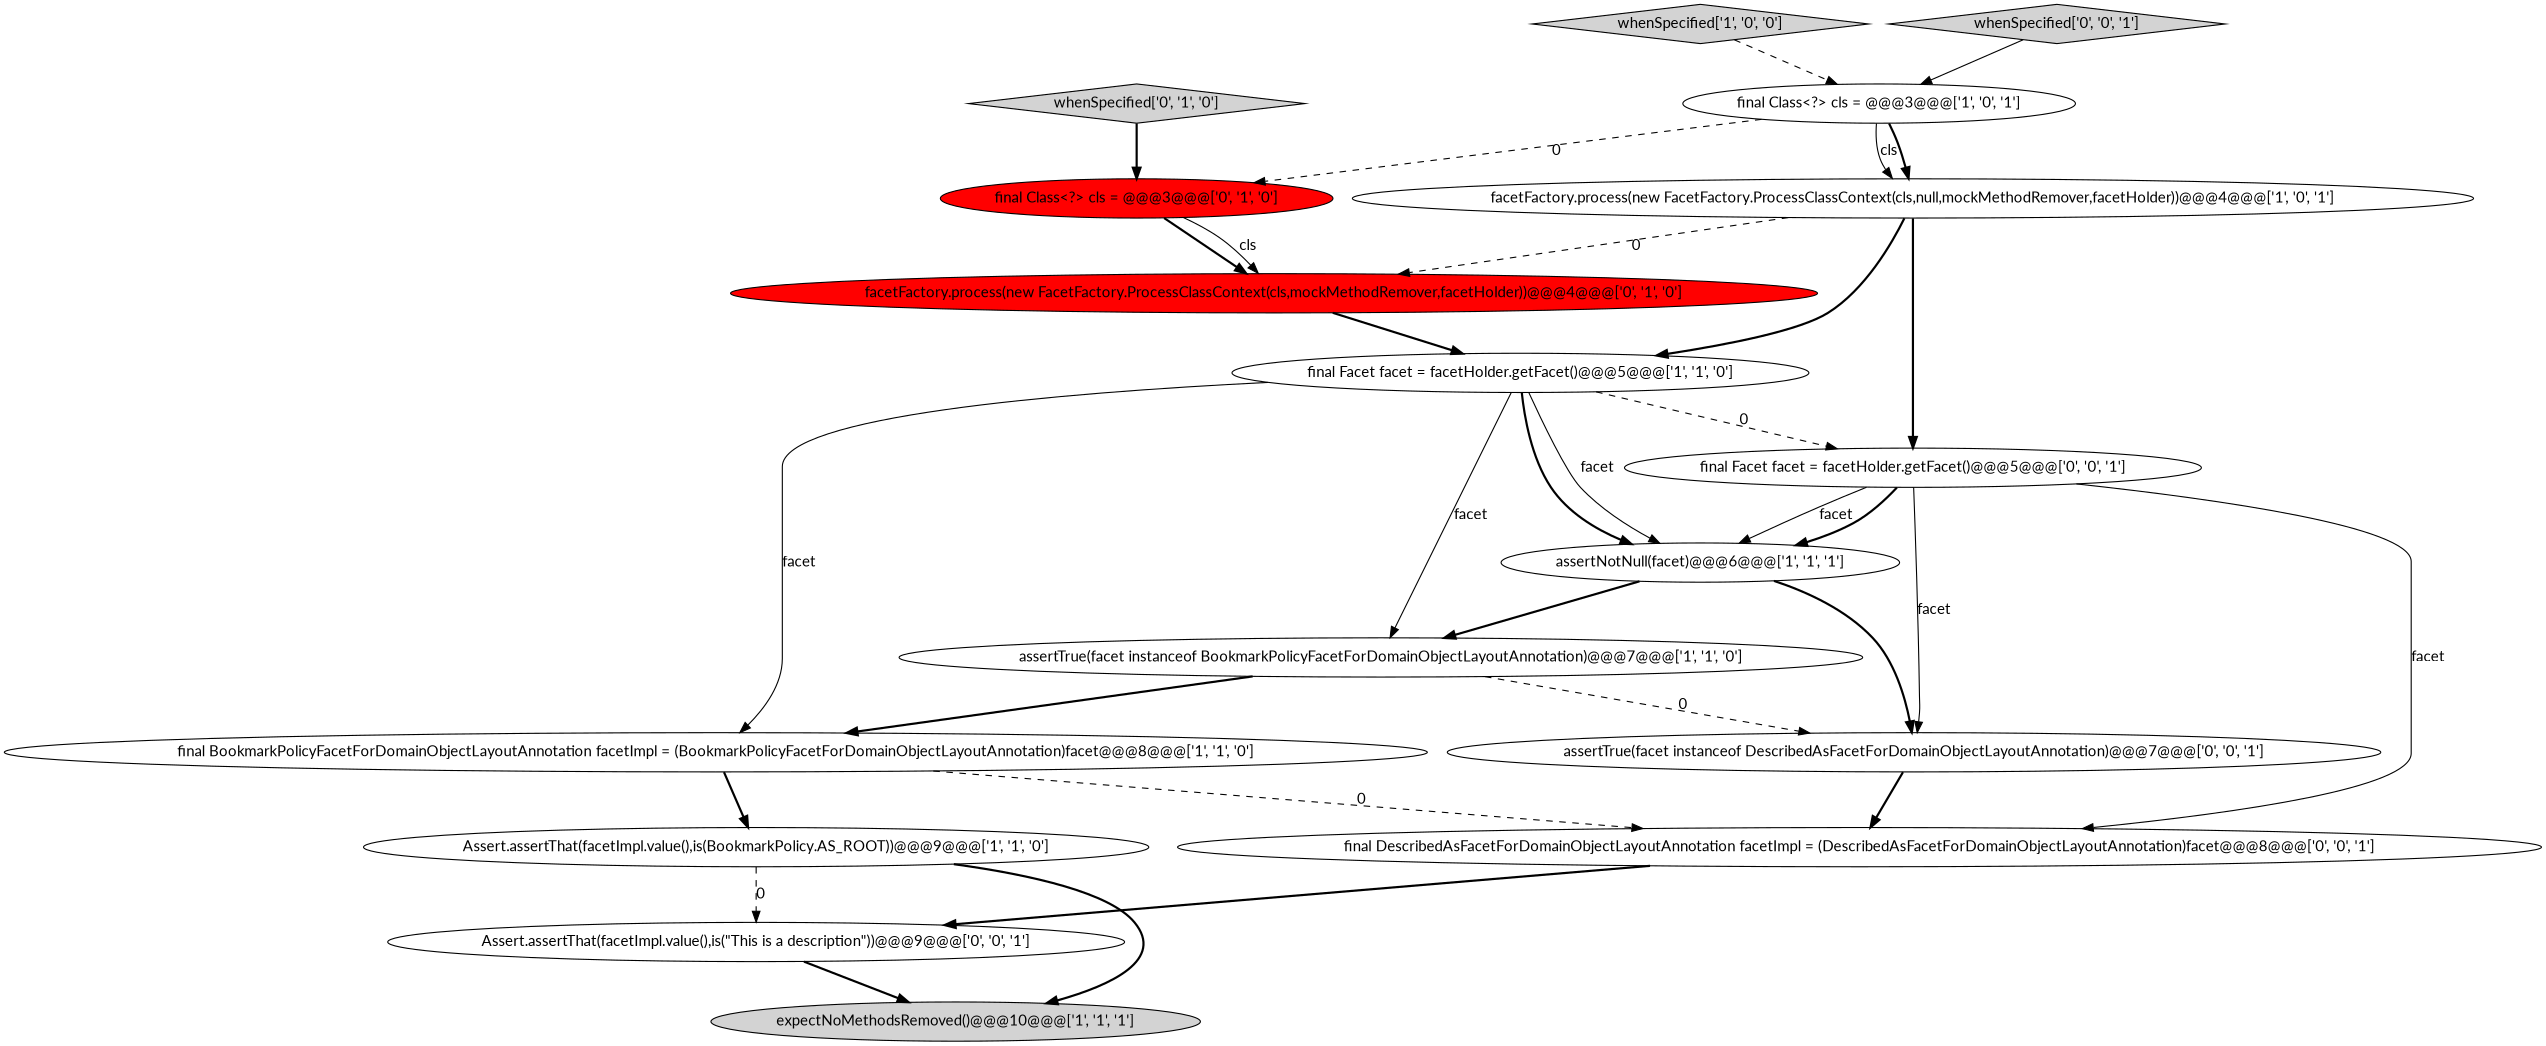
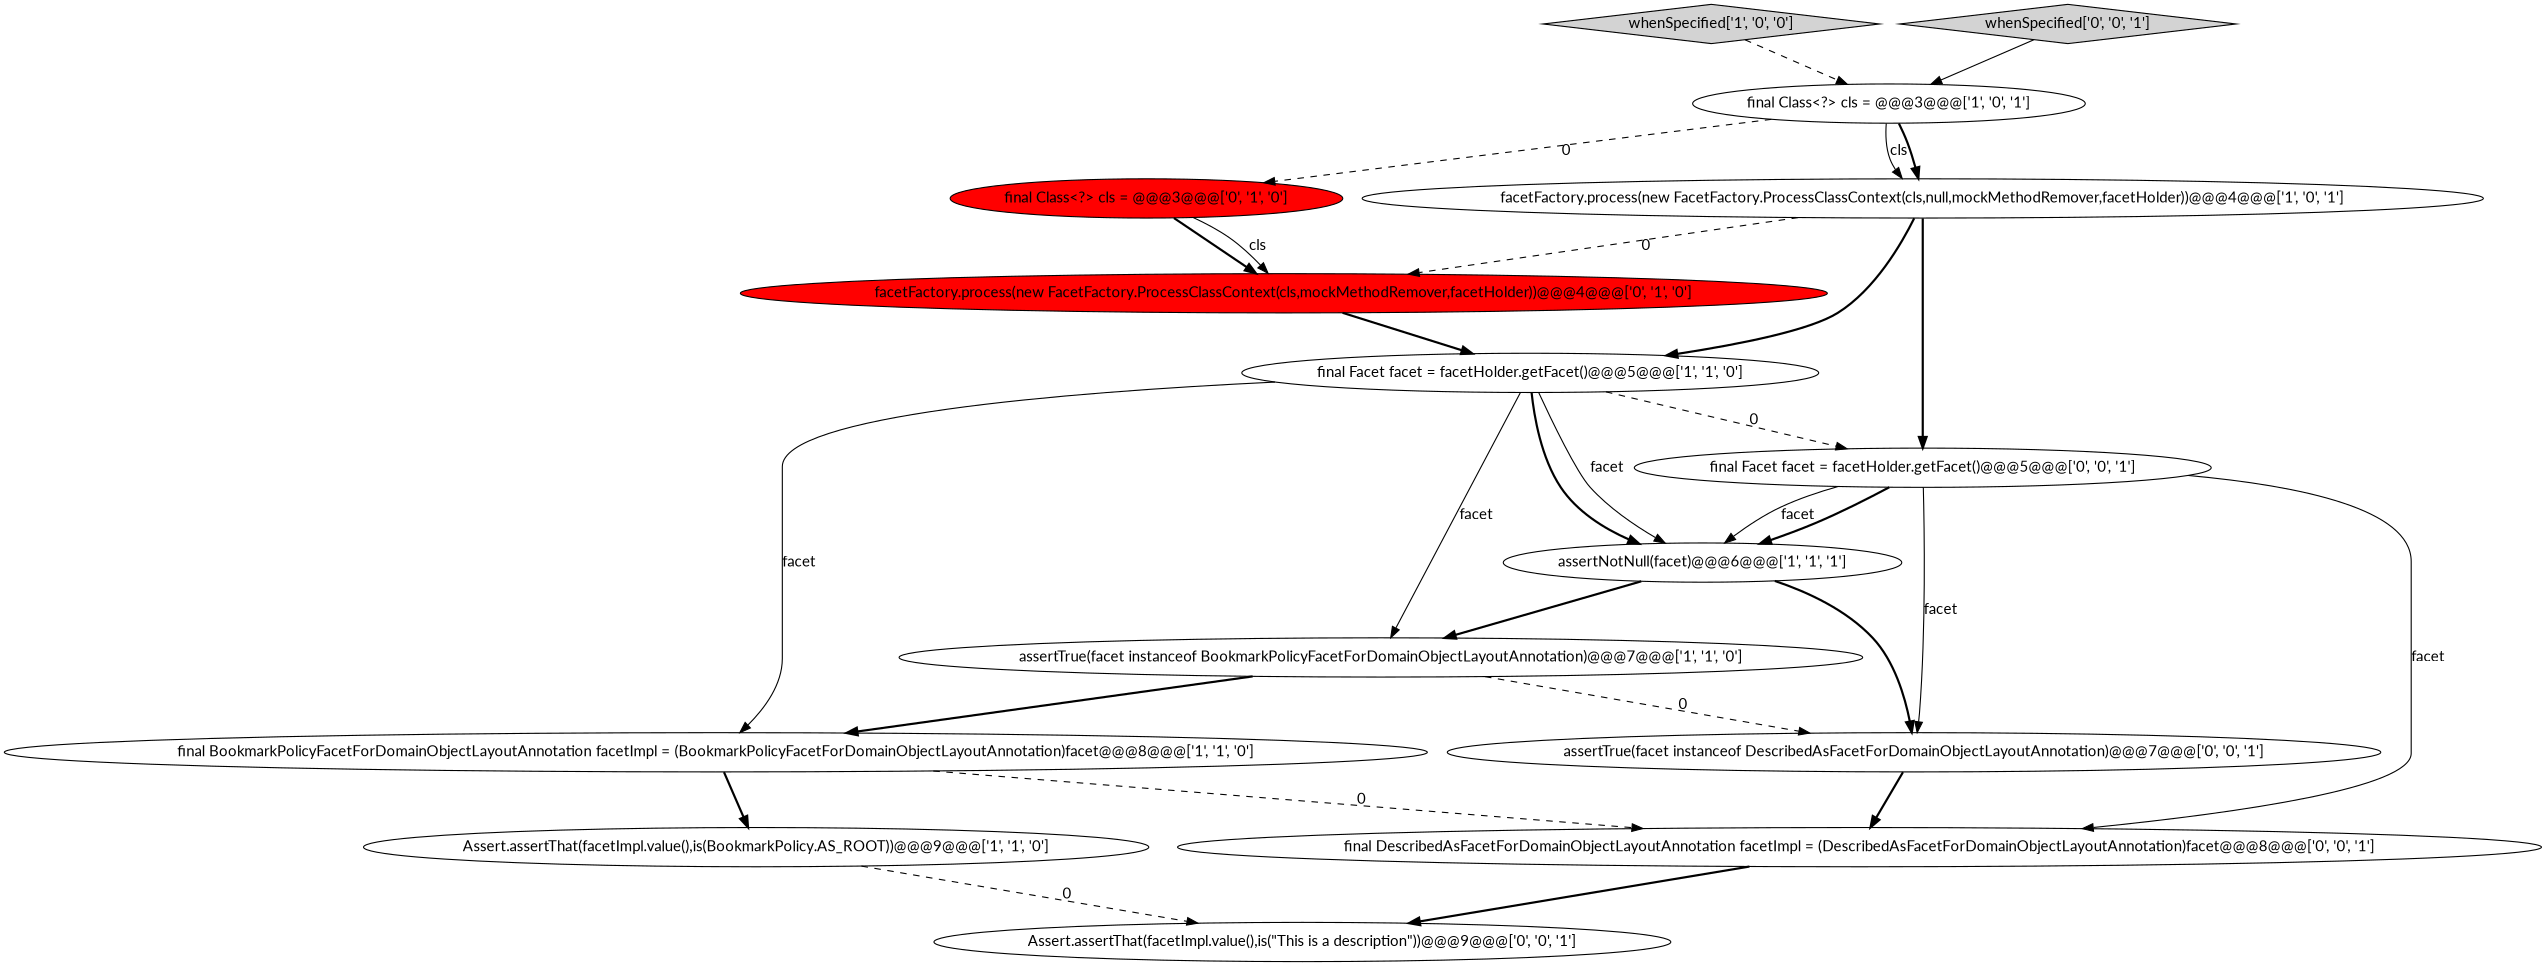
  digraph {
    fontname=Lato
    node [fillcolor=white fontname=Lato shape=ellipse style=filled]
    edge [fontname=Lato style=bold]
-   n1 [fillcolor=lightgray label="expectNoMethodsRemoved()@@@10@@@['1', '1', '1']"]
    n2 [label="assertTrue(facet instanceof BookmarkPolicyFacetForDomainObjectLayoutAnnotation)@@@7@@@['1', '1', '0']"]
    n3 [label="assertTrue(facet instanceof DescribedAsFacetForDomainObjectLayoutAnnotation)@@@7@@@['0', '0', '1']"]
    n4 [label="final BookmarkPolicyFacetForDomainObjectLayoutAnnotation facetImpl = (BookmarkPolicyFacetForDomainObjectLayoutAnnotation)facet@@@8@@@['1', '1', '0']"]
    n5 [label="final DescribedAsFacetForDomainObjectLayoutAnnotation facetImpl = (DescribedAsFacetForDomainObjectLayoutAnnotation)facet@@@8@@@['0', '0', '1']"]
    n6 [label="Assert.assertThat(facetImpl.value(),is(BookmarkPolicy.AS_ROOT))@@@9@@@['1', '1', '0']"]
    n7 [fillcolor=red label="final Class<?> cls = @@@3@@@['0', '1', '0']"]
    n8 [fillcolor=red label="facetFactory.process(new FacetFactory.ProcessClassContext(cls,mockMethodRemover,facetHolder))@@@4@@@['0', '1', '0']"]
    n9 [label="final Facet facet = facetHolder.getFacet()@@@5@@@['1', '1', '0']"]
    n10 [label="Assert.assertThat(facetImpl.value(),is(\"This is a description\"))@@@9@@@['0', '0', '1']"]
    n11 [label="final Facet facet = facetHolder.getFacet()@@@5@@@['0', '0', '1']"]
    n12 [label="assertNotNull(facet)@@@6@@@['1', '1', '1']"]
    n13 [fillcolor=lightgray label="whenSpecified['1', '0', '0']" shape=diamond]
    n14 [label="final Class<?> cls = @@@3@@@['1', '0', '1']"]
    n15 [label="facetFactory.process(new FacetFactory.ProcessClassContext(cls,null,mockMethodRemover,facetHolder))@@@4@@@['1', '0', '1']"]
-   n16 [fillcolor=lightgray label="whenSpecified['0', '1', '0']" shape=diamond]
    n17 [fillcolor=lightgray label="whenSpecified['0', '0', '1']" shape=diamond]
    n2 -> n3 [label=0 style=dashed]
    n2 -> n4
    n3 -> n5
    n4 -> n5 [label=0 style=dashed]
    n4 -> n6
    n5 -> n10
-   n6 -> n1
    n6 -> n10 [label=0 style=dashed]
    n7 -> n8
    n7 -> n8 [label=cls style=solid]
    n8 -> n9
    n9 -> n2 [label=facet style=solid]
    n9 -> n4 [label=facet style=solid]
    n9 -> n11 [label=0 style=dashed]
    n9 -> n12 [label=facet style=solid]
    n9 -> n12
-   n10 -> n1
    n11 -> n3 [label=facet style=solid]
    n11 -> n5 [label=facet style=solid]
    n11 -> n12 [label=facet style=solid]
    n11 -> n12
    n12 -> n2
    n12 -> n3
    n13 -> n14 [style=dashed]
    n14 -> n7 [label=0 style=dashed]
    n14 -> n15 [label=cls style=solid]
    n14 -> n15
    n15 -> n8 [label=0 style=dashed]
    n15 -> n9
    n15 -> n11
-   n16 -> n7
    n17 -> n14 [style=solid]
  }
